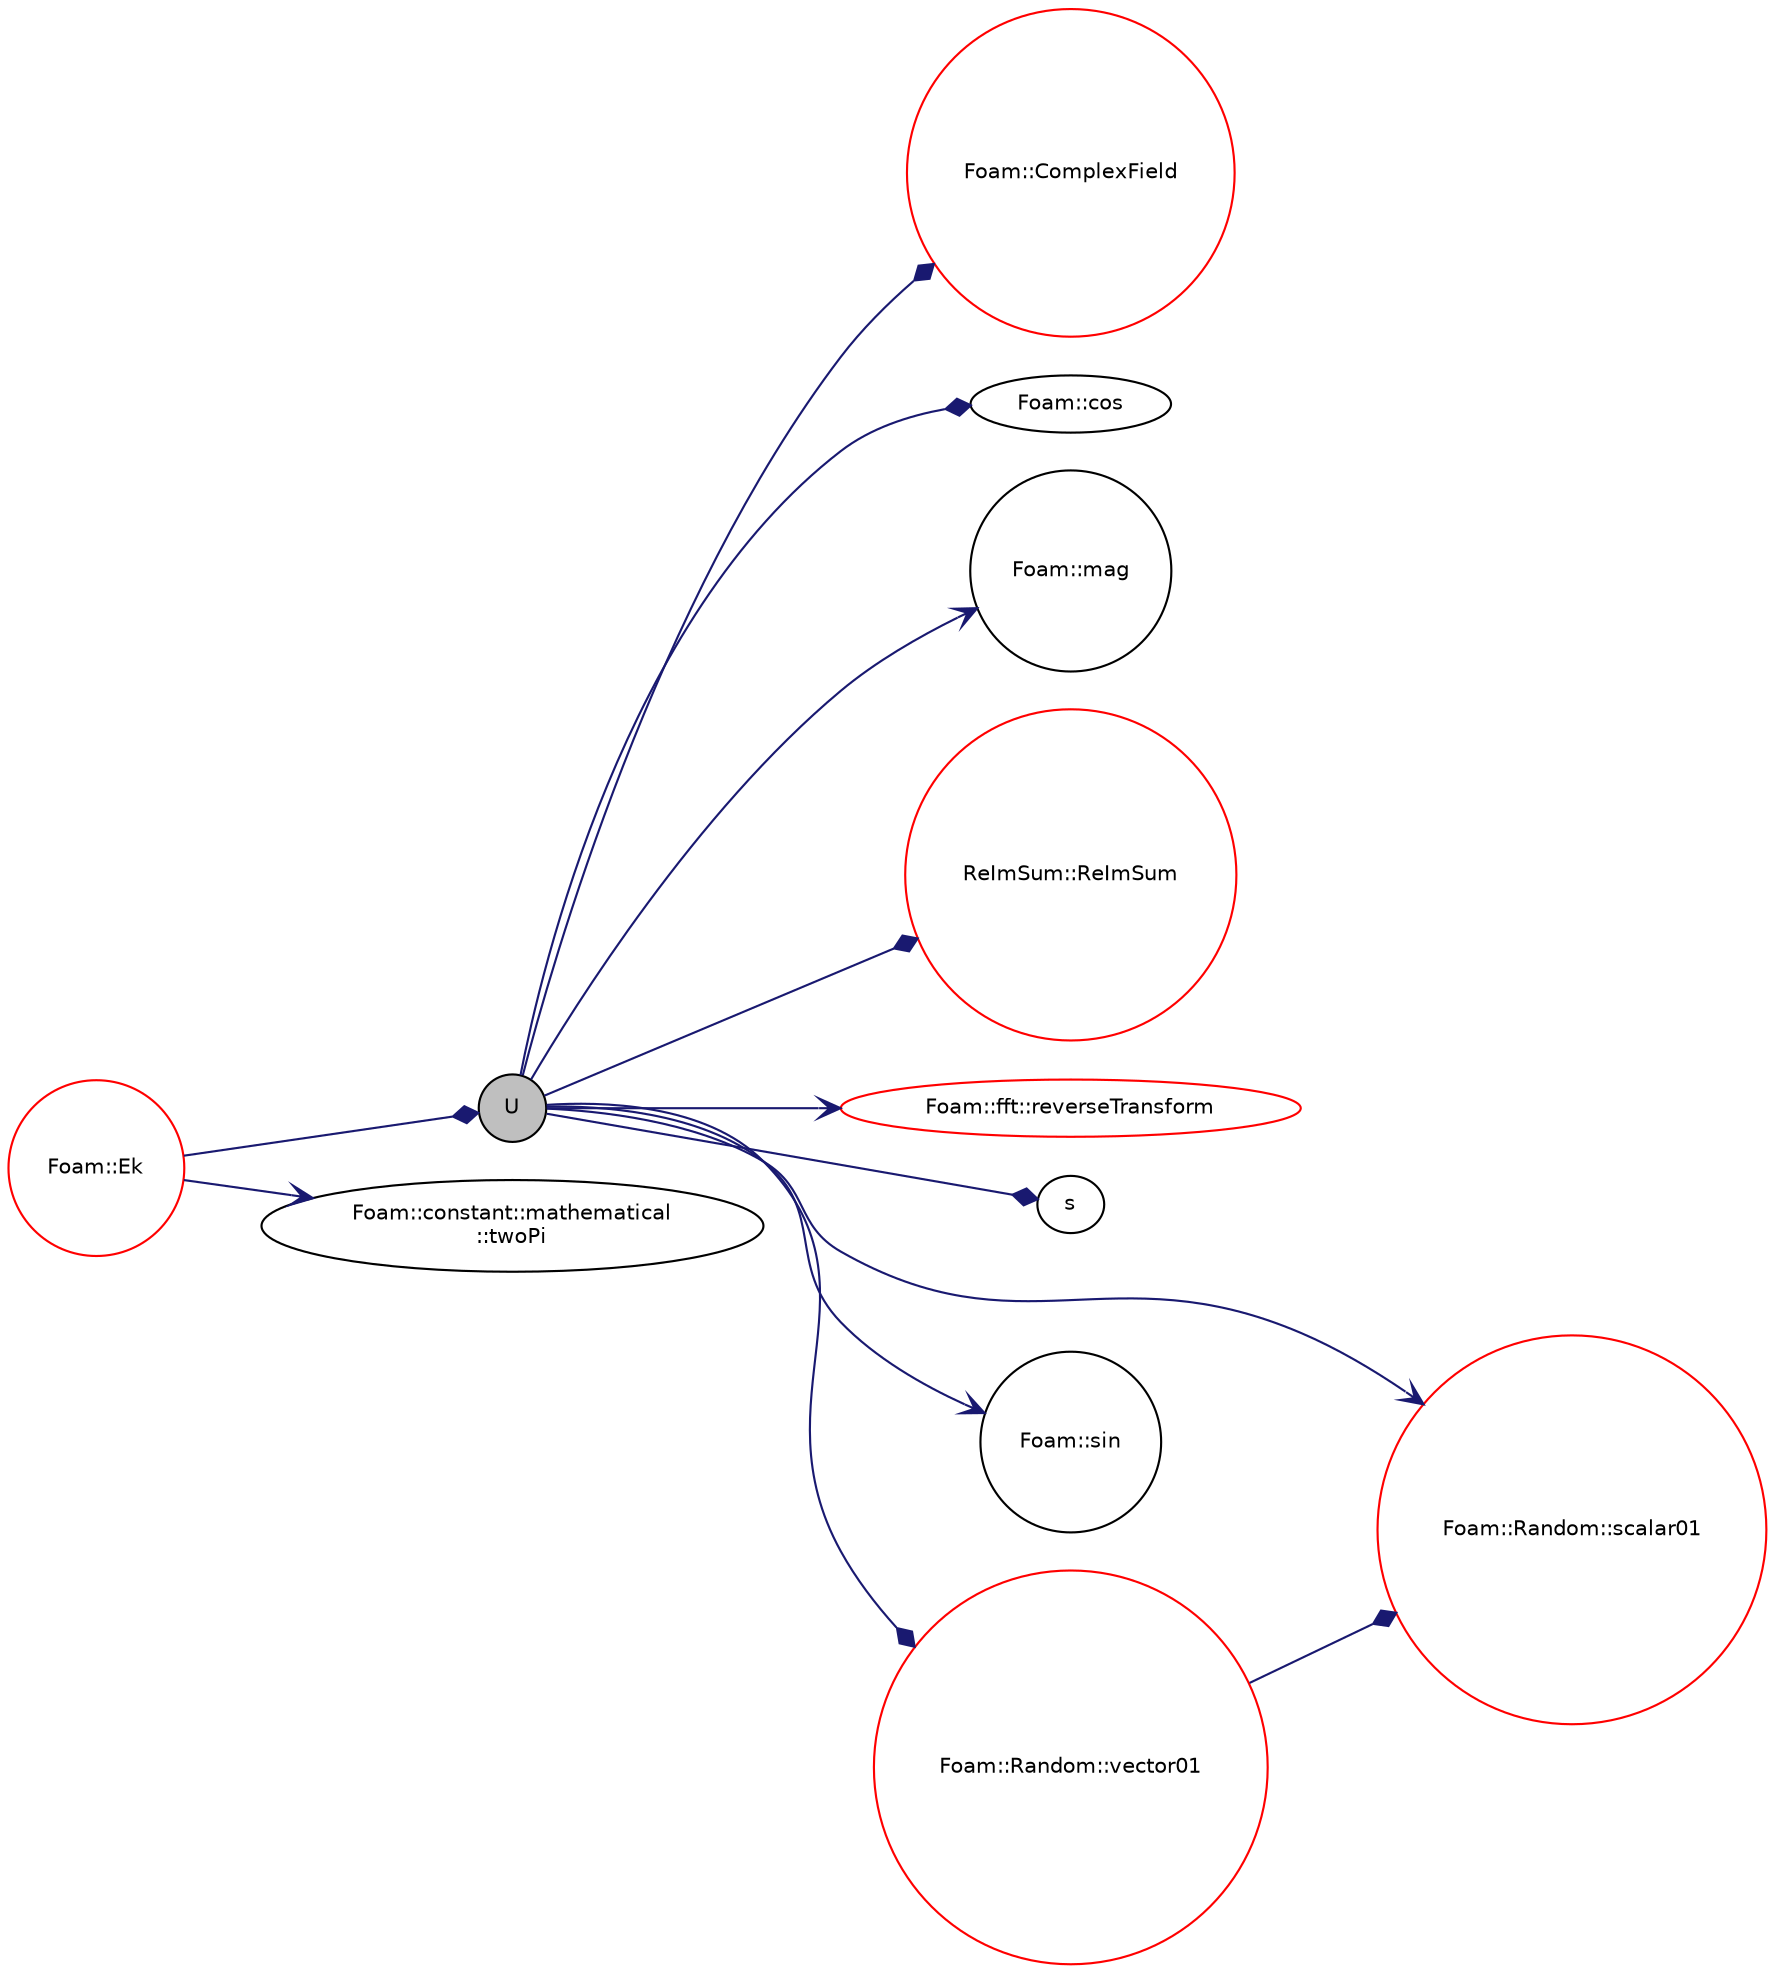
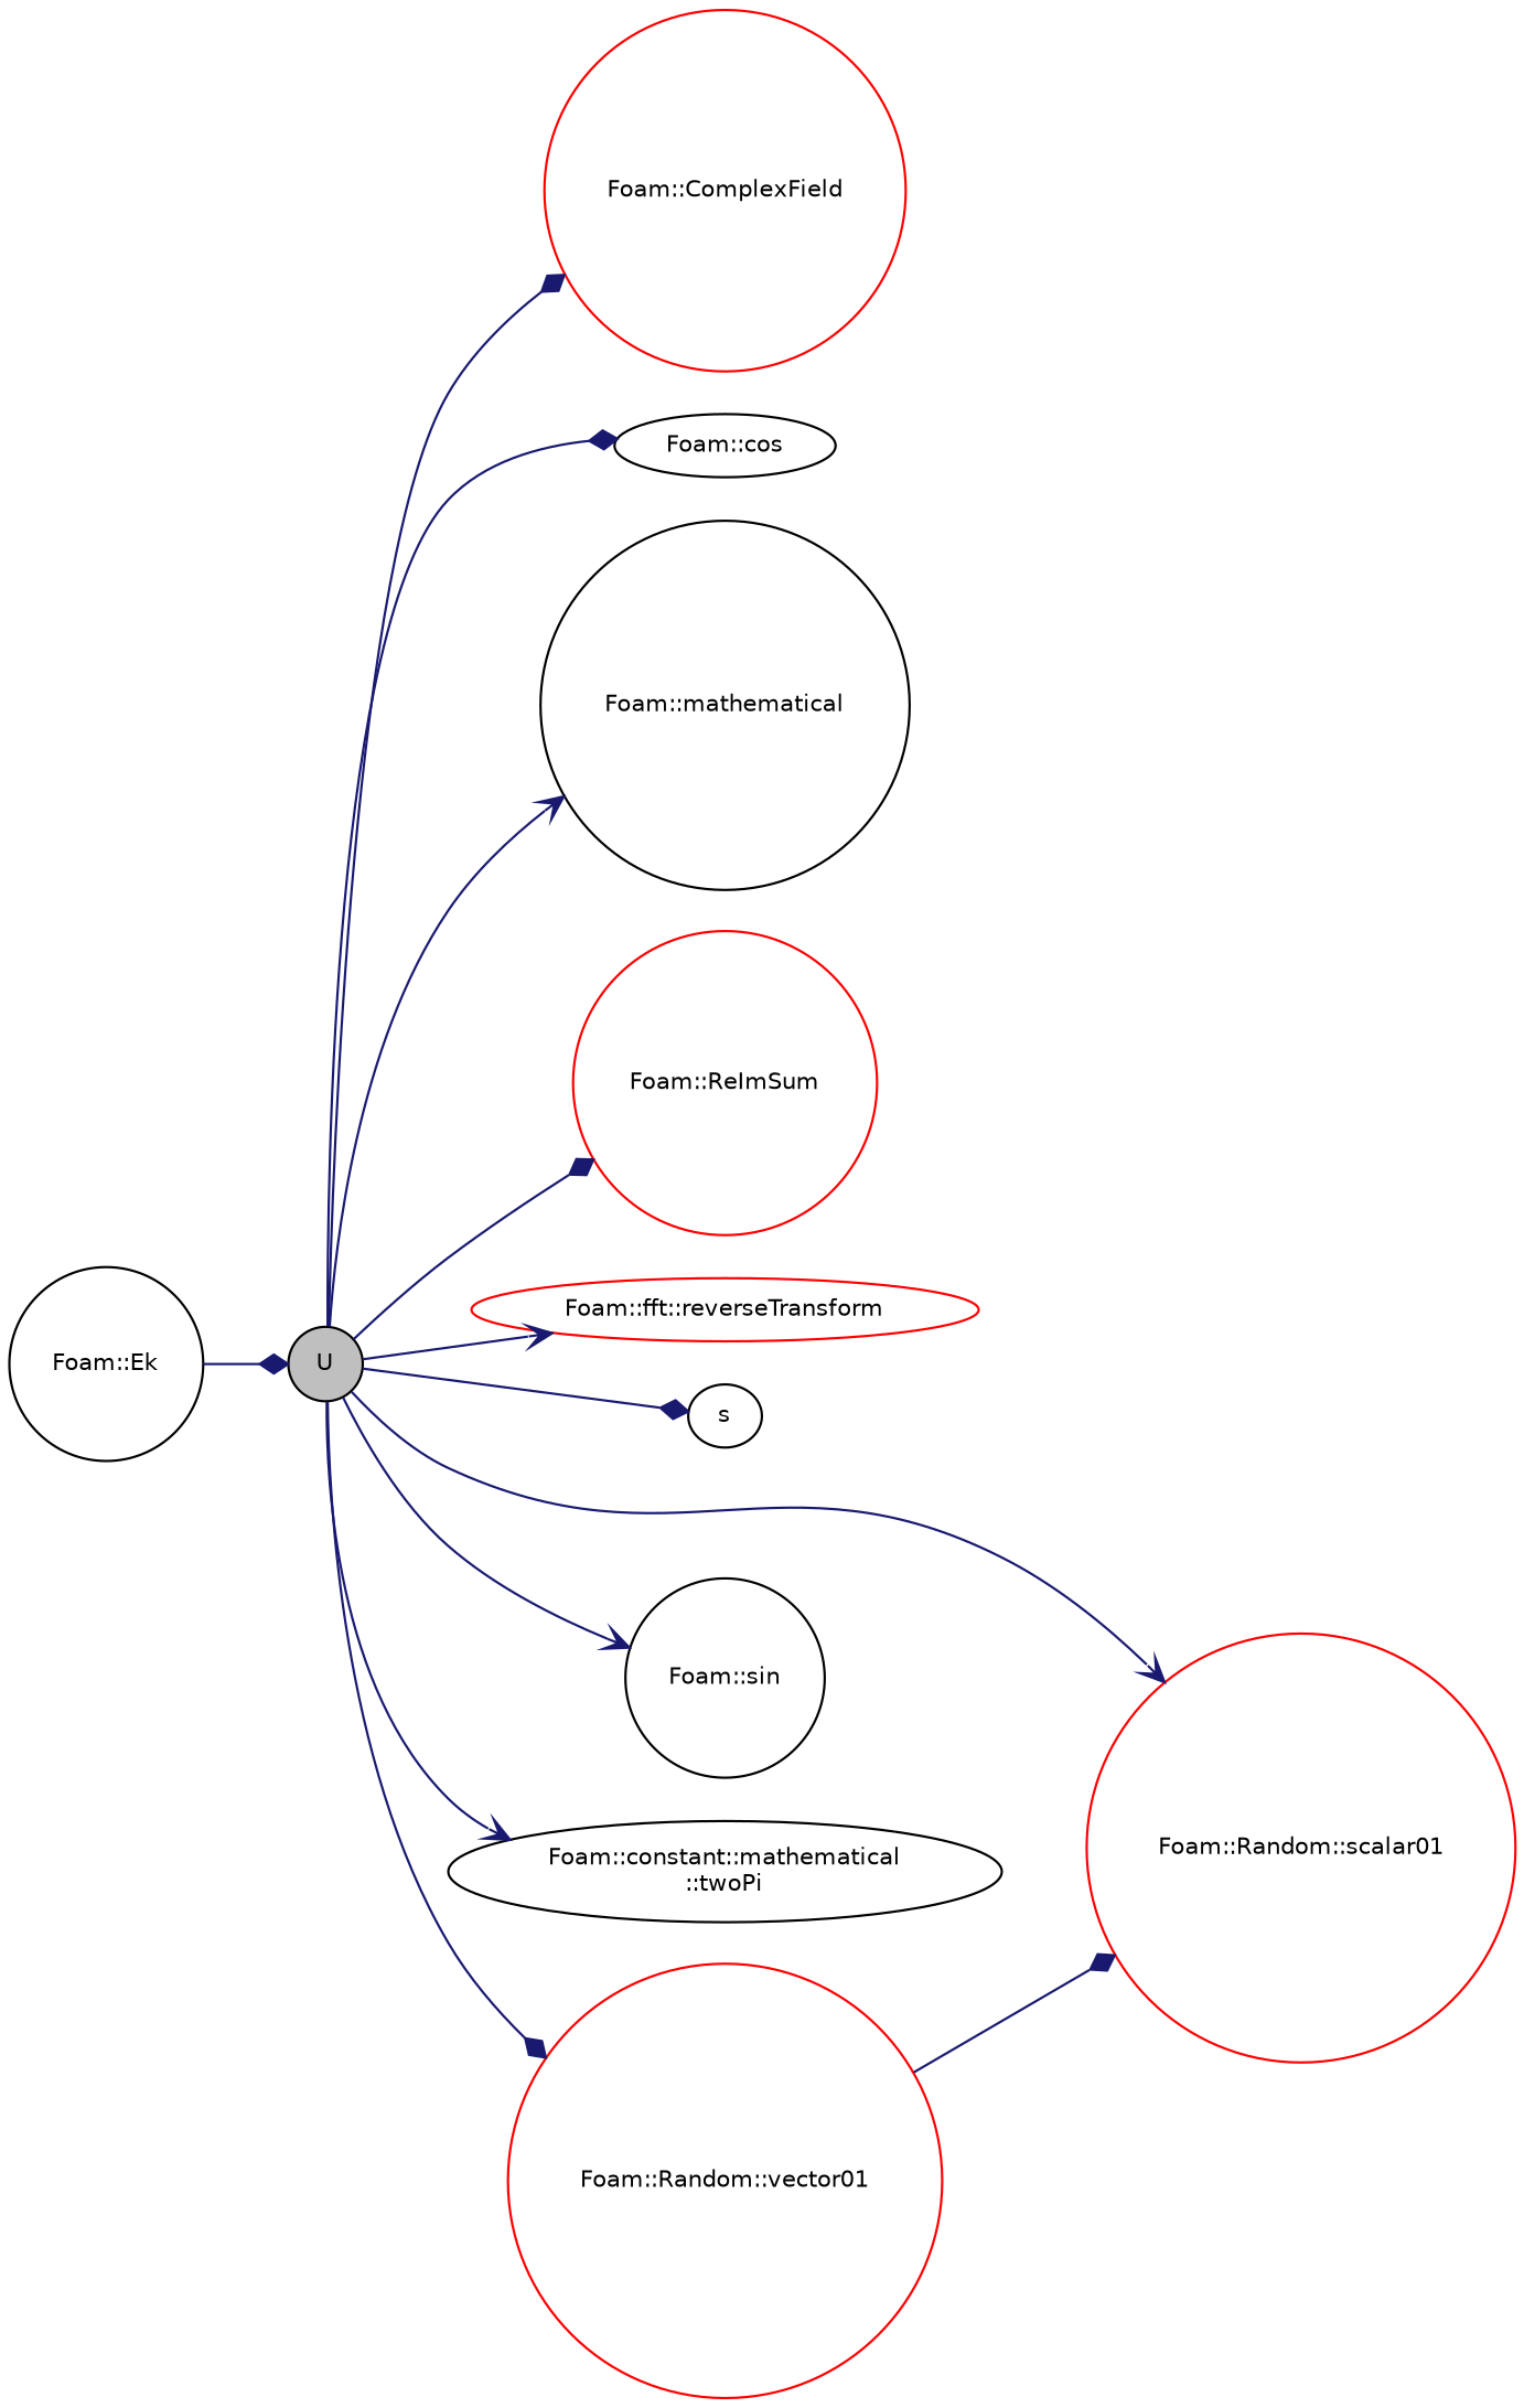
  digraph {
    rankdir=LR
    node [color=black fontname=Helvetica fontsize=10 shape=circle]
    edge [arrowhead=diamond color=midnightblue fontname=Helvetica fontsize=10 labelfontname=Helvetica labelfontsize=10 style=solid]
    n1 [fillcolor=grey75 fontcolor=black height=0.2 label=U style=filled width=0.4]
    n2 [color=red height=0.2 label="Foam::ComplexField" width=0.4]
    n3 [height=0.2 label="Foam::cos" shape=ellipse width=0.4]
-   n4 [height=0.2 label="Foam::mag" width=0.4]
-   n5 [color=red height=0.2 label="ReImSum::ReImSum" width=0.4]
+   n4 [height=0.2 label="Foam::mathematical" width=0.4]
+   n5 [color=red height=0.2 label="Foam::ReImSum" width=0.4]
    n6 [color=red height=0.2 label="Foam::fft::reverseTransform" shape=ellipse width=0.4]
    n7 [height=0.2 label=s shape=ellipse width=0.4]
    n8 [color=red height=0.2 label="Foam::Random::scalar01" width=0.4]
    n9 [height=0.2 label="Foam::sin" width=0.4]
    n10 [height=0.2 label="Foam::constant::mathematical\l::twoPi" shape=ellipse width=0.4]
    n11 [color=red height=0.2 label="Foam::Random::vector01" width=0.4]
-   n12 [color=red height=0.2 label="Foam::Ek" width=0.4]
+   n12 [height=0.2 label="Foam::Ek" width=0.4]
    n1 -> n2
    n1 -> n3
    n1 -> n4 [arrowhead=vee]
    n1 -> n5
    n1 -> n6 [arrowhead=vee]
    n1 -> n7
    n1 -> n8 [arrowhead=vee]
    n1 -> n9 [arrowhead=vee]
-   n12 -> n10 [arrowhead=vee]
+   n1 -> n10 [arrowhead=vee]
    n1 -> n11
    n11 -> n8
    n12 -> n1
  }
